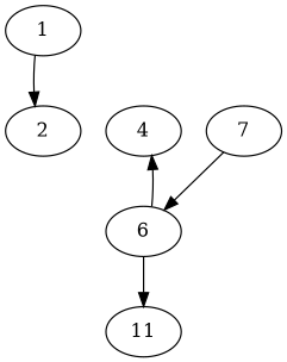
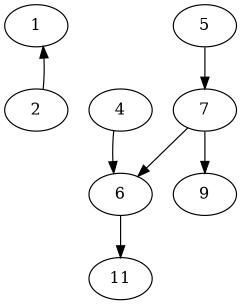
  digraph {
    node [alpha=0.12]
    1 [alpha=0.16 expect_size=18528256]
    2 [alpha=0.20 expect_size=24552448]
    4 [expect_size=33244160]
    6 [expect_size=6451200]
+   5 [expect_size=29998080]
    7 [expect_size=31814656]
    n7 [alpha=0.20 expect_size=51704832 label=11]
-   1 -> 2
-   6 -> 4
+   9 [alpha=0.04 expect_size=35050496]
+   2 -> 1
+   4 -> 6
    6 -> n7
+   5 -> 7
    7 -> 6
+   7 -> 9
  }
